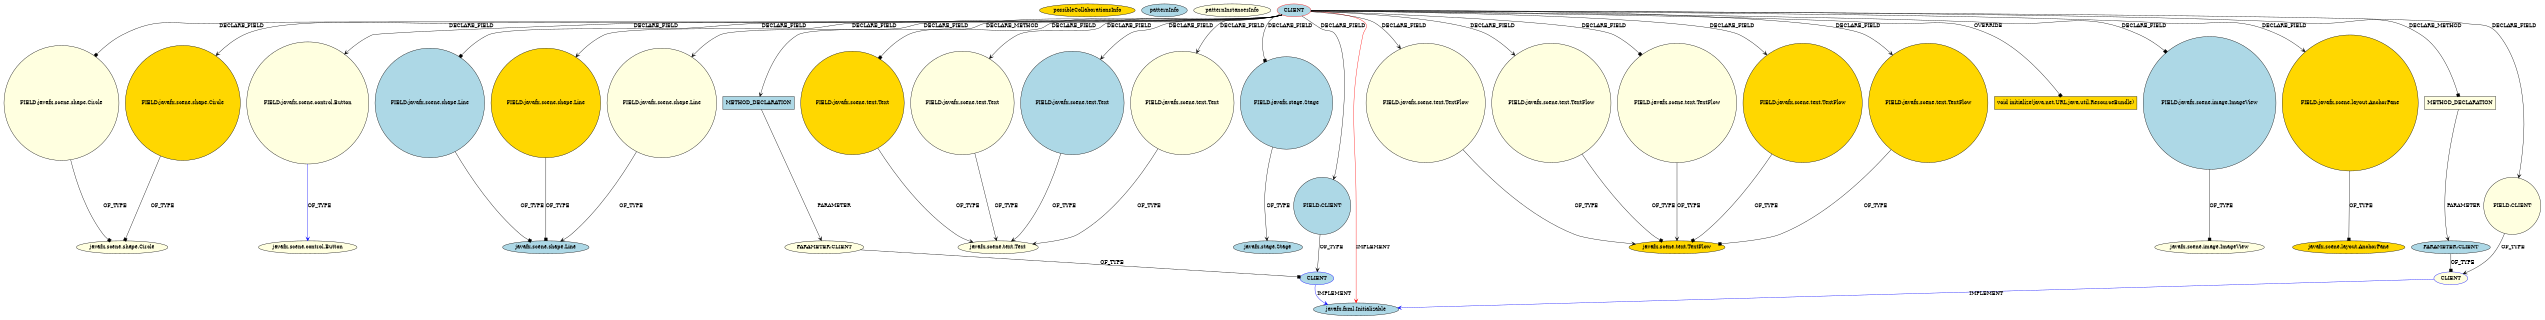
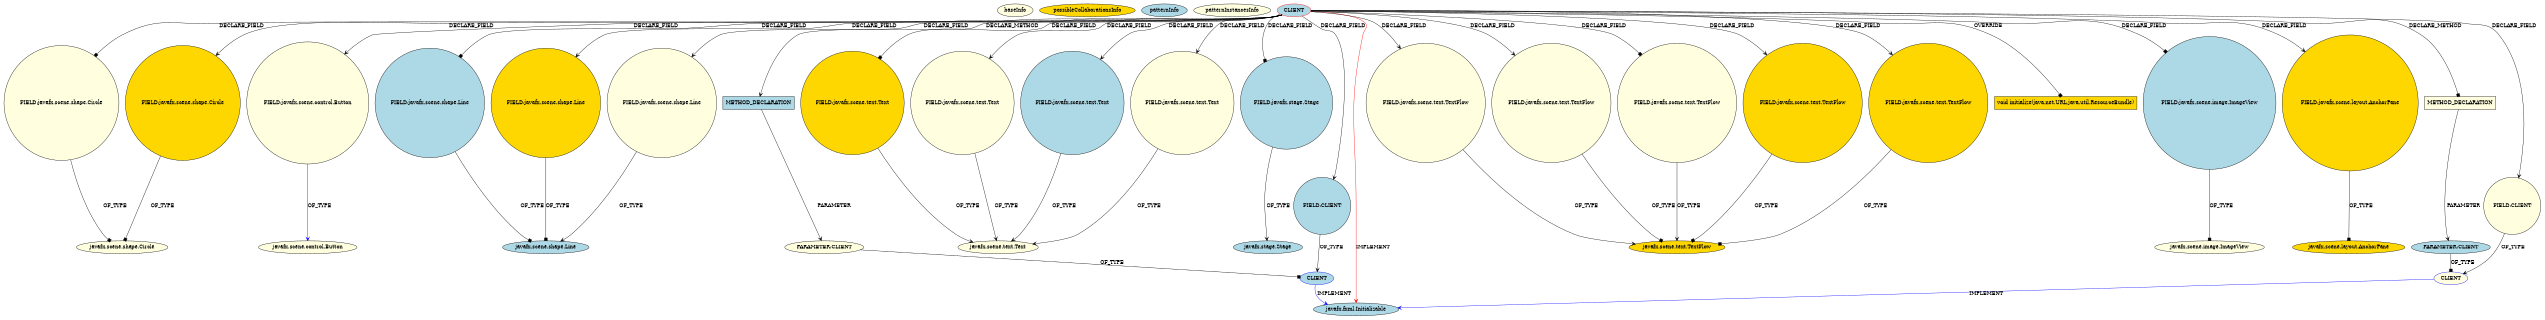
  digraph {
    node [fillcolor=lightyellow style=filled isFrameworkType=false shape=circle vertexType=FIELD_DECLARATION]
    edge [arrowhead=vee]
+   baseInfo [category=pattern graphId=1484 isAnonymous=false possibleRelation=true isFrameworkType="" shape="" vertexType=""]
    possibleCollaborationsInfo [0="1484~FIELD_TYPE_DECLARATION-PARAMETER_TYPE_DECLARATION-CLIENT_METHOD_DECLARATION-~javafx.fxml.Initializable ~javafx.fxml.Initializable ~false~false" 1="1484~FIELD_TYPE_DECLARATION-PARAMETER_TYPE_DECLARATION-CLIENT_METHOD_DECLARATION-~javafx.fxml.Initializable ~javafx.fxml.Initializable ~false~false" fillcolor=gold isFrameworkType="" shape="" vertexType=""]
    patternInfo [fillcolor=lightblue frequency=2.0 patternRootClient=0 isFrameworkType="" shape="" vertexType=""]
    patternInstancesInfo [0="josesoler7-agendavital~/josesoler7-agendavital/agendavital-master/src/agendavital/vista/FXMLNoticiaController.java~FXMLNoticiaController~3377" 1="josesoler7-agendavital~/josesoler7-agendavital/agendavital-master/src/agendavital/vista/FXMLMomentoController.java~FXMLMomentoController~3370" isFrameworkType="" shape="" vertexType=""]
    n5 [fillcolor=gold label="FIELD:javafx.scene.shape.Circle"]
    n6 [label="javafx.scene.shape.Circle" vertexType=FRAMEWORK_CLASS_TYPE shape=""]
    n7 [color=red fillcolor=lightblue label=CLIENT vertexType=ROOT_CLIENT_CLASS_DECLARATION shape=""]
    n8 [label="FIELD:javafx.scene.shape.Circle"]
    n9 [label="FIELD:javafx.scene.control.Button"]
    n10 [fillcolor=gold label="FIELD:javafx.scene.shape.Line"]
    n11 [label="FIELD:javafx.scene.shape.Line"]
    n12 [fillcolor=lightblue label="FIELD:javafx.scene.shape.Line"]
    n13 [fillcolor=lightblue label="FIELD:CLIENT"]
    n14 [fillcolor=lightblue label="FIELD:javafx.scene.text.Text"]
    n15 [label="FIELD:javafx.scene.text.Text"]
    n16 [fillcolor=gold label="FIELD:javafx.scene.text.Text"]
    n17 [label="FIELD:javafx.scene.text.Text"]
    n18 [fillcolor=lightblue label="FIELD:javafx.stage.Stage"]
    n19 [label="FIELD:CLIENT"]
    n20 [fillcolor=lightblue label="javafx.fxml.Initializable" vertexType=FRAMEWORK_INTERFACE_TYPE shape=""]
    n21 [fillcolor=gold label="FIELD:javafx.scene.text.TextFlow"]
    n22 [fillcolor=gold label="FIELD:javafx.scene.text.TextFlow"]
    n23 [label="FIELD:javafx.scene.text.TextFlow"]
    n24 [label="FIELD:javafx.scene.text.TextFlow"]
    n25 [label="FIELD:javafx.scene.text.TextFlow"]
    n26 [fillcolor=gold label="void initialize(java.net.URL,java.util.ResourceBundle)" shape=box vertexType=OVERRIDING_METHOD_DECLARATION]
    n27 [fillcolor=lightblue label="FIELD:javafx.scene.image.ImageView"]
    n28 [fillcolor=gold label="FIELD:javafx.scene.layout.AnchorPane"]
    n29 [fillcolor=lightblue label=METHOD_DECLARATION shape=box vertexType=CLIENT_METHOD_DECLARATION]
    n30 [label=METHOD_DECLARATION shape=box vertexType=CLIENT_METHOD_DECLARATION]
    n31 [label="javafx.scene.control.Button" vertexType=FRAMEWORK_CLASS_TYPE shape=""]
    n32 [fillcolor=lightblue label="javafx.scene.shape.Line" vertexType=FRAMEWORK_CLASS_TYPE shape=""]
    n33 [color=blue fillcolor=lightblue label=CLIENT vertexType=REFERENCE_CLIENT_CLASS_DECLARATION shape=""]
    n34 [label="javafx.scene.text.Text" vertexType=FRAMEWORK_CLASS_TYPE shape=""]
    n35 [fillcolor=lightblue label="javafx.stage.Stage" vertexType=FRAMEWORK_CLASS_TYPE shape=""]
    n36 [color=blue label=CLIENT vertexType=REFERENCE_CLIENT_CLASS_DECLARATION shape=""]
    n37 [fillcolor=gold label="javafx.scene.text.TextFlow" vertexType=FRAMEWORK_CLASS_TYPE shape=""]
    n38 [label="javafx.scene.image.ImageView" vertexType=FRAMEWORK_CLASS_TYPE shape=""]
    n39 [fillcolor=gold label="javafx.scene.layout.AnchorPane" vertexType=FRAMEWORK_CLASS_TYPE shape=""]
    n40 [label="PARAMETER:CLIENT" vertexType=PARAMETER_DECLARATION shape=""]
    n41 [fillcolor=lightblue label="PARAMETER:CLIENT" vertexType=PARAMETER_DECLARATION shape=""]
    n5 -> n6 [arrowhead=box label=OF_TYPE]
    n7 -> n5 [label=DECLARE_FIELD]
    n7 -> n8 [arrowhead=box label=DECLARE_FIELD]
    n7 -> n9 [label=DECLARE_FIELD]
    n7 -> n10 [label=DECLARE_FIELD]
    n7 -> n11 [label=DECLARE_FIELD]
    n7 -> n12 [arrowhead=box label=DECLARE_FIELD]
    n7 -> n13 [label=DECLARE_FIELD]
    n7 -> n14 [label=DECLARE_FIELD]
    n7 -> n15 [label=DECLARE_FIELD]
    n7 -> n16 [arrowhead=box label=DECLARE_FIELD]
    n7 -> n17 [label=DECLARE_FIELD]
    n7 -> n18 [arrowhead=box label=DECLARE_FIELD]
    n7 -> n19 [label=DECLARE_FIELD]
    n7 -> n20 [color=red label=IMPLEMENT]
    n7 -> n21 [label=DECLARE_FIELD]
    n7 -> n22 [label=DECLARE_FIELD]
    n7 -> n23 [label=DECLARE_FIELD]
    n7 -> n24 [label=DECLARE_FIELD]
    n7 -> n25 [arrowhead=box label=DECLARE_FIELD]
    n7 -> n26 [arrowhead=box label=OVERRIDE]
    n7 -> n27 [arrowhead=box label=DECLARE_FIELD]
    n7 -> n28 [label=DECLARE_FIELD]
    n7 -> n29 [label=DECLARE_METHOD]
    n7 -> n30 [arrowhead=box label=DECLARE_METHOD]
    n8 -> n6 [arrowhead=box label=OF_TYPE]
    n9 -> n31 [color=blue label=OF_TYPE]
    n10 -> n32 [arrowhead=box label=OF_TYPE]
    n11 -> n32 [label=OF_TYPE]
    n12 -> n32 [arrowhead=box label=OF_TYPE]
    n13 -> n33 [label=OF_TYPE]
    n14 -> n34 [label=OF_TYPE]
    n15 -> n34 [label=OF_TYPE]
    n16 -> n34 [label=OF_TYPE]
    n17 -> n34 [label=OF_TYPE]
    n18 -> n35 [label=OF_TYPE]
    n19 -> n36 [label=OF_TYPE]
    n21 -> n37 [arrowhead=box label=OF_TYPE]
    n22 -> n37 [arrowhead=box label=OF_TYPE]
    n23 -> n37 [label=OF_TYPE]
    n24 -> n37 [arrowhead=box label=OF_TYPE]
    n25 -> n37 [label=OF_TYPE]
    n27 -> n38 [arrowhead=box label=OF_TYPE]
    n28 -> n39 [arrowhead=box label=OF_TYPE]
    n29 -> n40 [label=PARAMETER]
    n30 -> n41 [label=PARAMETER]
    n33 -> n20 [color=blue label=IMPLEMENT]
    n36 -> n20 [color=blue label=IMPLEMENT]
    n40 -> n33 [arrowhead=box label=OF_TYPE]
    n41 -> n36 [arrowhead=box label=OF_TYPE]
  }
